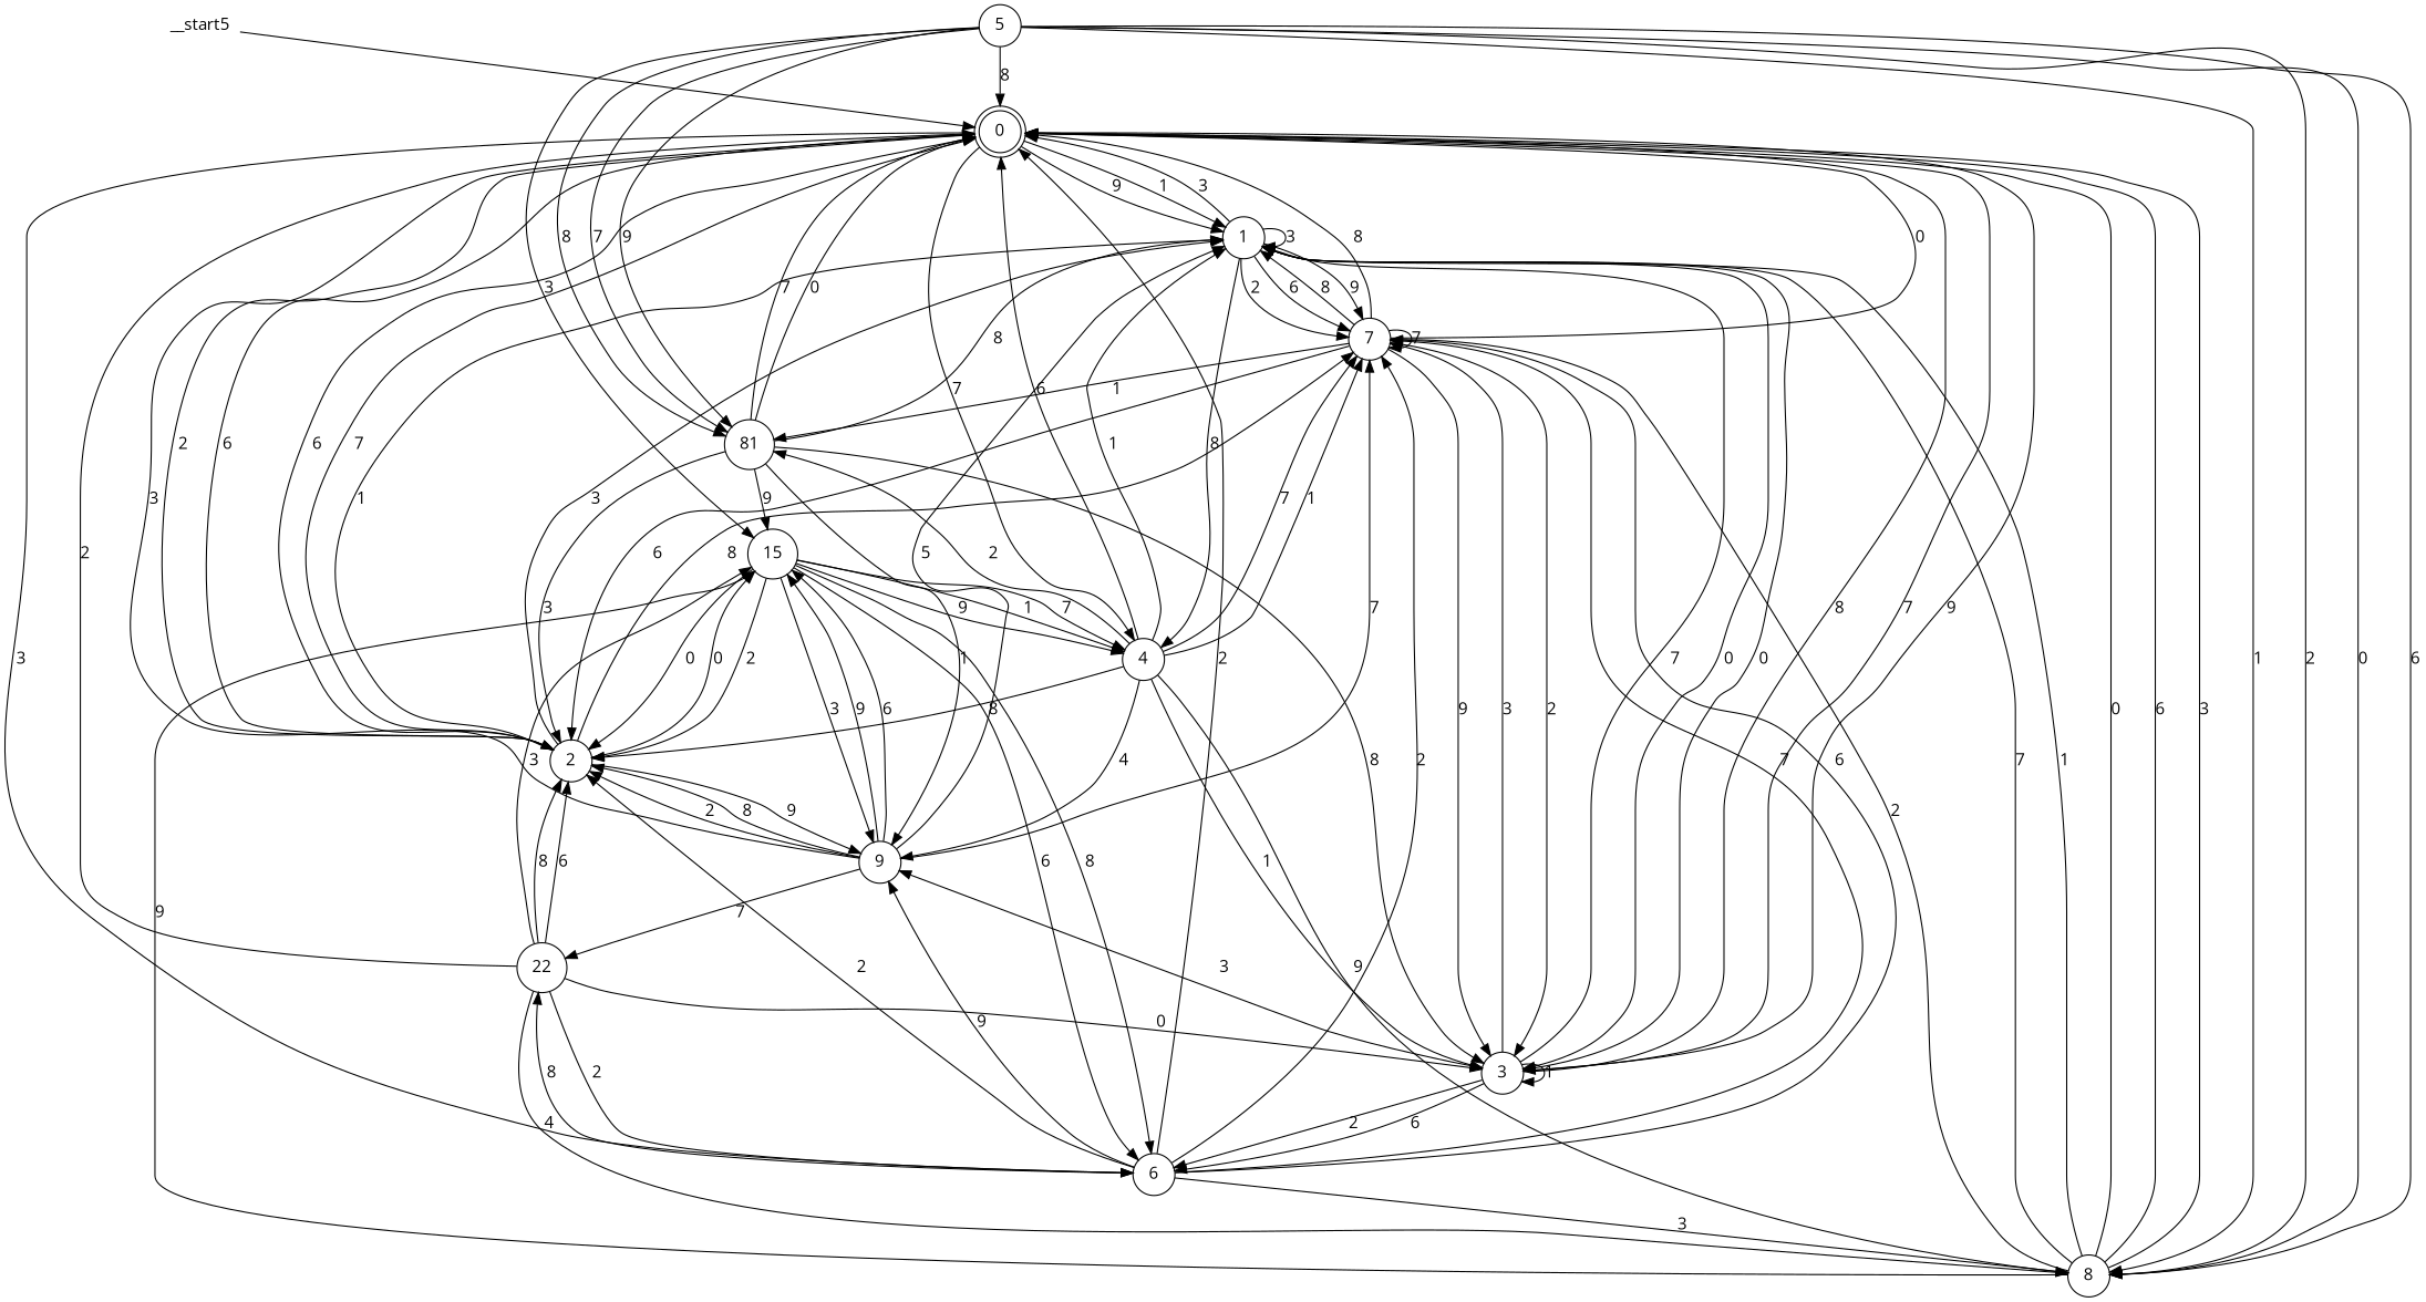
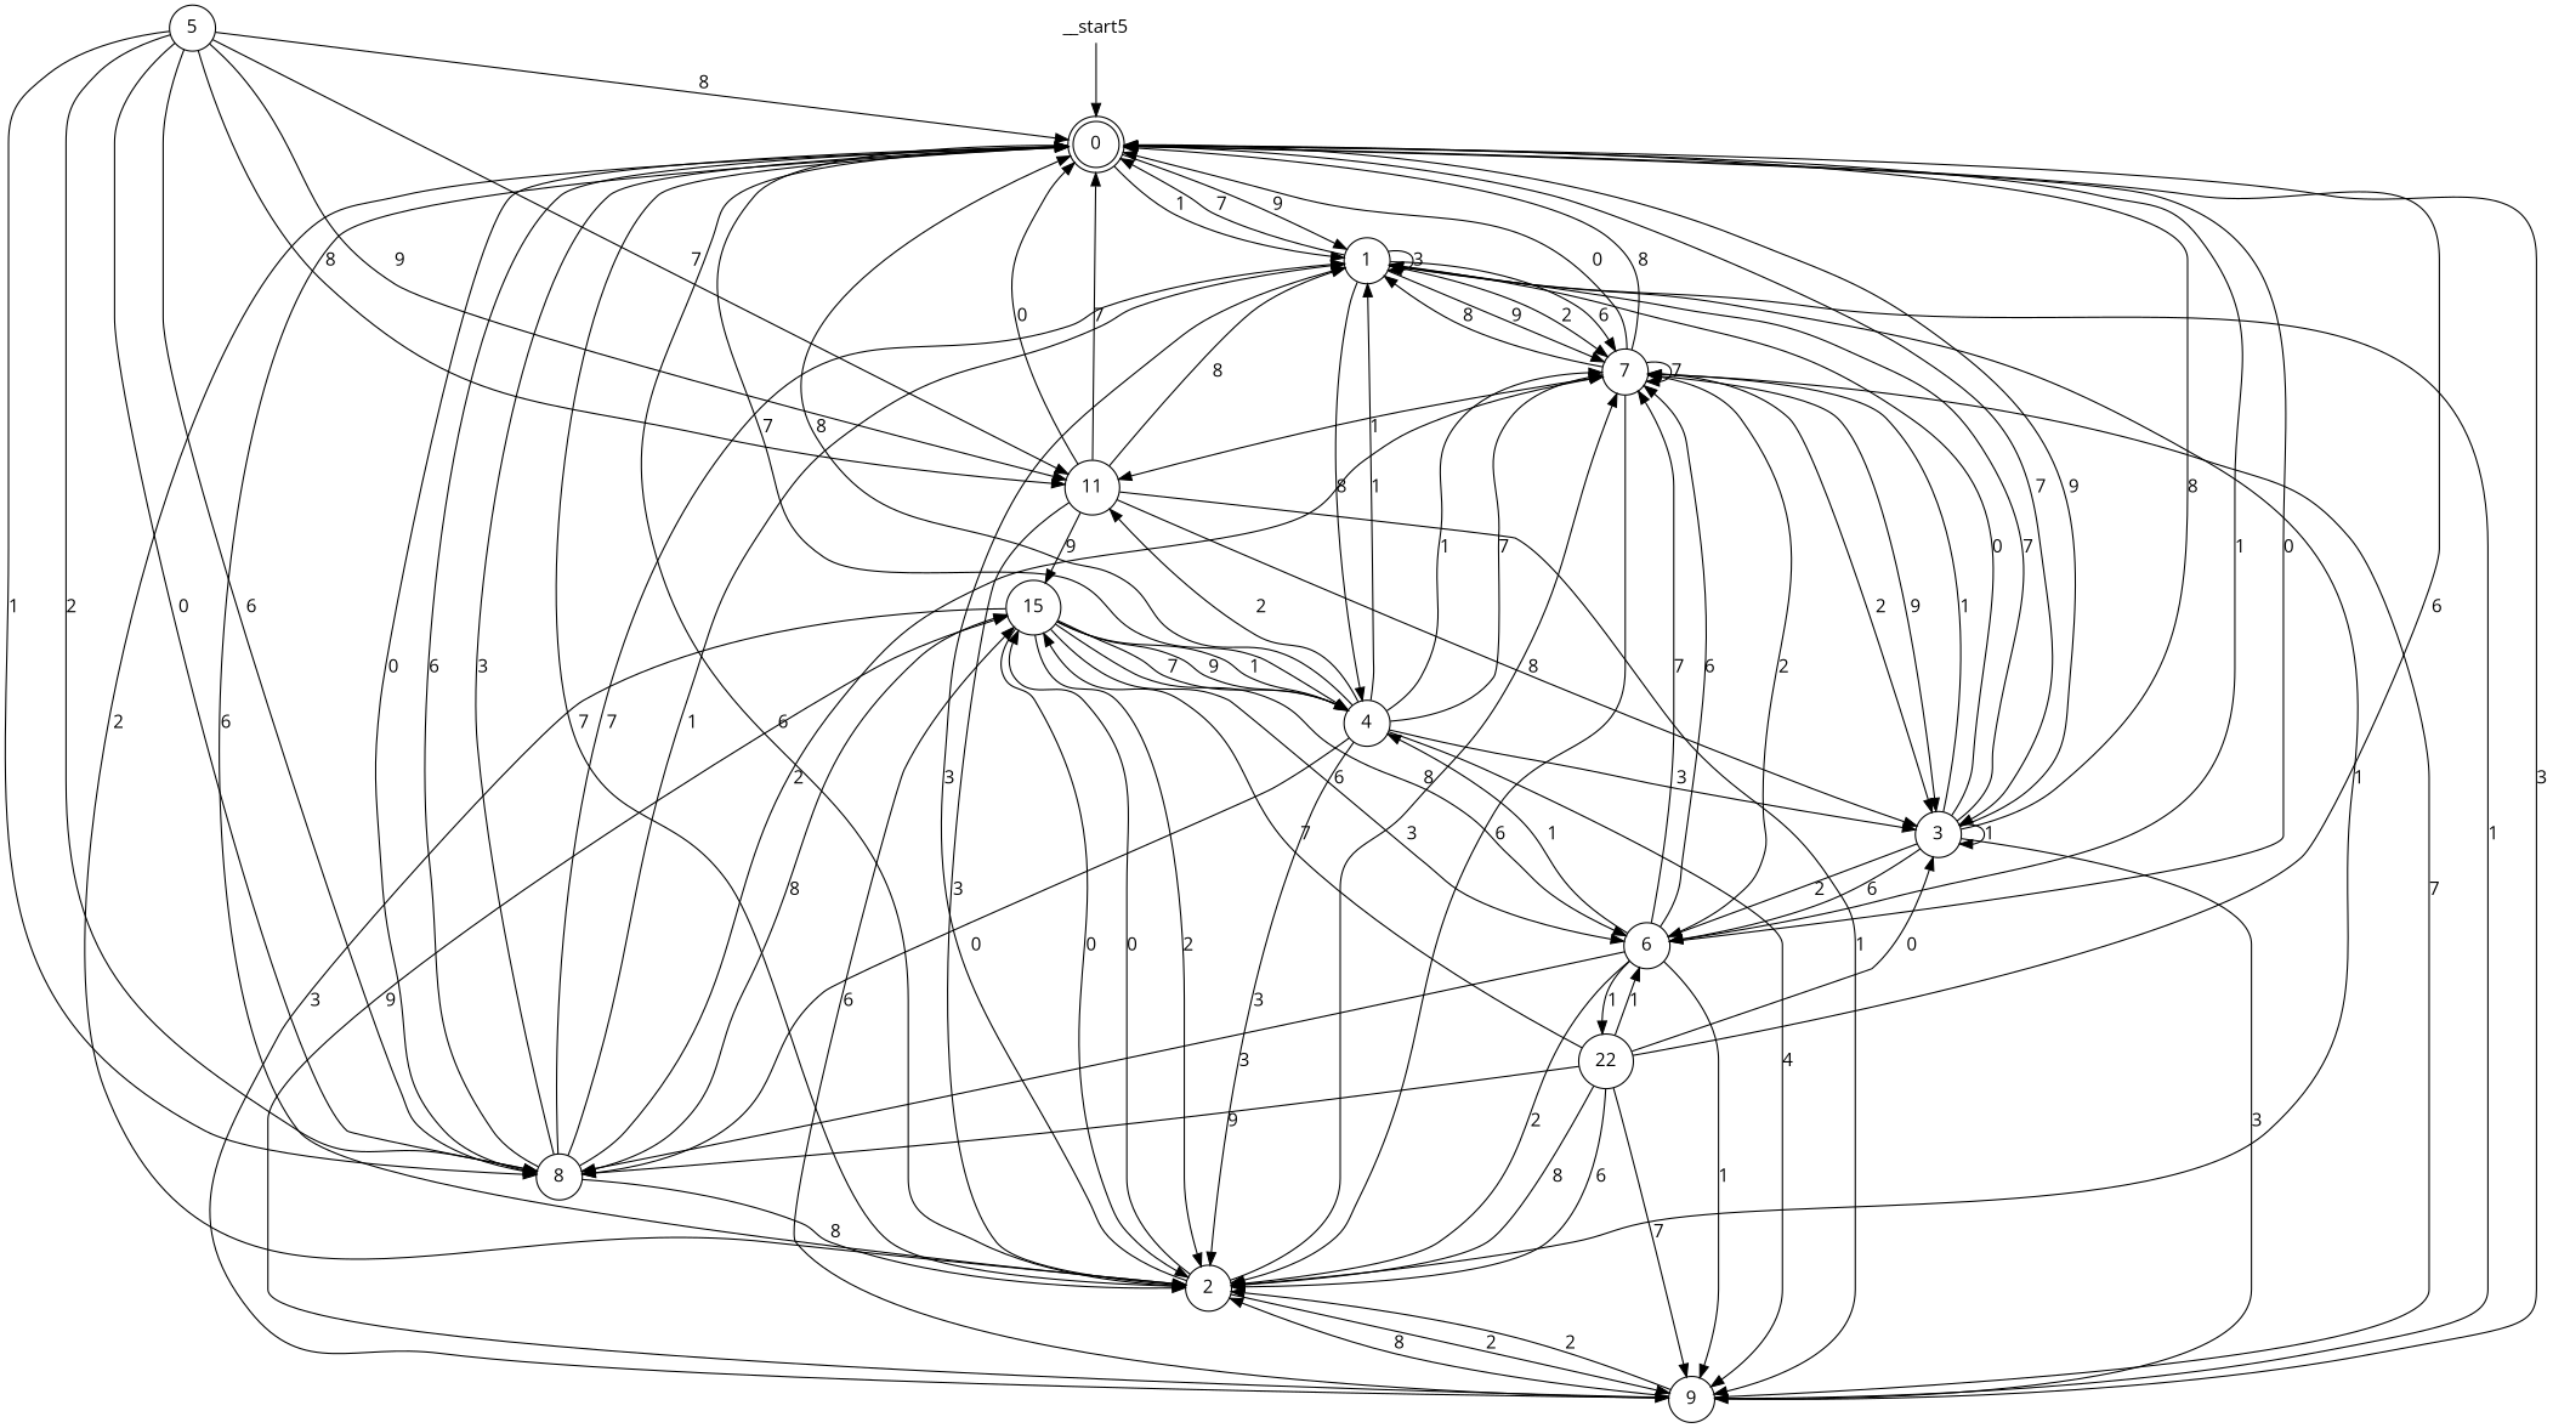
  digraph {
    fontname="Open Sans"
    node [fontname="Open Sans" shape=circle]
    edge [fontname="Open Sans"]
    n1 [label=0 shape=doublecircle]
    n2 [label=1]
    n3 [label=2]
    n4 [label=3]
    n5 [label=4]
    n6 [label=6]
    n7 [label=7]
    n8 [label=9]
    n9 [label=15]
    n10 [label=8]
-   n11 [label=81]
+   n11 [label=11]
    n12 [label=5]
    n13 [label=22]
    n14 [height=0 label=__start5 shape=none width=0]
    n1 -> n2 [label=9]
    n1 -> n2 [label=1]
    n1 -> n3 [label=2]
    n1 -> n3 [label=6]
    n1 -> n4 [label=7]
    n1 -> n5 [label=7]
-   n1 -> n6 [label=3]
-   n2 -> n1 [label=3]
+   n1 -> n6 [label=1]
+   n2 -> n1 [label=7]
    n2 -> n2 [label=3]
-   n2 -> n4 [label=0]
    n2 -> n5 [label=8]
    n2 -> n7 [label=9]
    n2 -> n7 [label=2]
    n2 -> n7 [label=6]
    n3 -> n1 [label=7]
    n3 -> n1 [label=6]
    n3 -> n2 [label=1]
    n3 -> n2 [label=3]
-   n3 -> n7 [label=8]
-   n3 -> n8 [label=9]
+   n3 -> n7 [label=3]
+   n3 -> n8 [label=2]
    n3 -> n9 [label=0]
    n4 -> n1 [label=9]
    n4 -> n1 [label=8]
    n4 -> n2 [label=0]
    n4 -> n2 [label=7]
    n4 -> n4 [label=1]
    n4 -> n6 [label=2]
    n4 -> n6 [label=6]
-   n4 -> n7 [label=3]
+   n4 -> n7 [label=1]
    n4 -> n8 [label=3]
-   n5 -> n1 [label=6]
+   n5 -> n1 [label=8]
    n5 -> n2 [label=1]
-   n5 -> n3 [label=8]
-   n5 -> n4 [label=1]
+   n5 -> n3 [label=3]
+   n5 -> n4 [label=3]
    n5 -> n7 [label=1]
    n5 -> n7 [label=7]
    n5 -> n8 [label=4]
-   n5 -> n10 [label=9]
+   n5 -> n10 [label=0]
    n5 -> n11 [label=2]
-   n6 -> n1 [label=2]
+   n6 -> n1 [label=0]
    n6 -> n3 [label=2]
+   n6 -> n5 [label=1]
    n6 -> n7 [label=2]
    n6 -> n7 [label=7]
    n6 -> n7 [label=6]
-   n6 -> n8 [label=9]
+   n6 -> n8 [label=1]
    n6 -> n10 [label=3]
-   n6 -> n13 [label=8]
+   n6 -> n13 [label=1]
    n7 -> n1 [label=0]
    n7 -> n1 [label=8]
    n7 -> n2 [label=8]
    n7 -> n3 [label=6]
    n7 -> n4 [label=9]
    n7 -> n4 [label=2]
    n7 -> n7 [label=7]
    n7 -> n11 [label=1]
    n8 -> n1 [label=3]
-   n8 -> n2 [label=5]
+   n8 -> n2 [label=1]
    n8 -> n3 [label=2]
    n8 -> n3 [label=8]
    n8 -> n7 [label=7]
    n8 -> n9 [label=9]
    n8 -> n9 [label=6]
    n9 -> n3 [label=2]
    n9 -> n3 [label=0]
    n9 -> n5 [label=9]
    n9 -> n5 [label=1]
    n9 -> n5 [label=7]
    n9 -> n6 [label=6]
    n9 -> n6 [label=8]
    n9 -> n8 [label=3]
    n10 -> n1 [label=0]
    n10 -> n1 [label=6]
    n10 -> n1 [label=3]
    n10 -> n2 [label=1]
    n10 -> n2 [label=7]
+   n10 -> n3 [label=8]
    n10 -> n7 [label=2]
-   n10 -> n9 [label=9]
+   n10 -> n9 [label=8]
    n11 -> n1 [label=0]
    n11 -> n1 [label=7]
    n11 -> n2 [label=8]
    n11 -> n3 [label=3]
    n11 -> n4 [label=8]
    n11 -> n8 [label=1]
    n11 -> n9 [label=9]
    n12 -> n1 [label=8]
-   n12 -> n9 [label=3]
    n12 -> n10 [label=1]
    n12 -> n10 [label=2]
    n12 -> n10 [label=0]
    n12 -> n10 [label=6]
    n12 -> n11 [label=9]
    n12 -> n11 [label=7]
    n12 -> n11 [label=8]
-   n13 -> n1 [label=2]
+   n13 -> n1 [label=6]
    n13 -> n3 [label=6]
    n13 -> n3 [label=8]
    n13 -> n4 [label=0]
-   n13 -> n6 [label=2]
-   n8 -> n13 [label=7]
-   n13 -> n9 [label=3]
-   n13 -> n10 [label=4]
+   n13 -> n6 [label=1]
+   n13 -> n8 [label=7]
+   n13 -> n9 [label=7]
+   n13 -> n10 [label=9]
    n14 -> n1
  }
